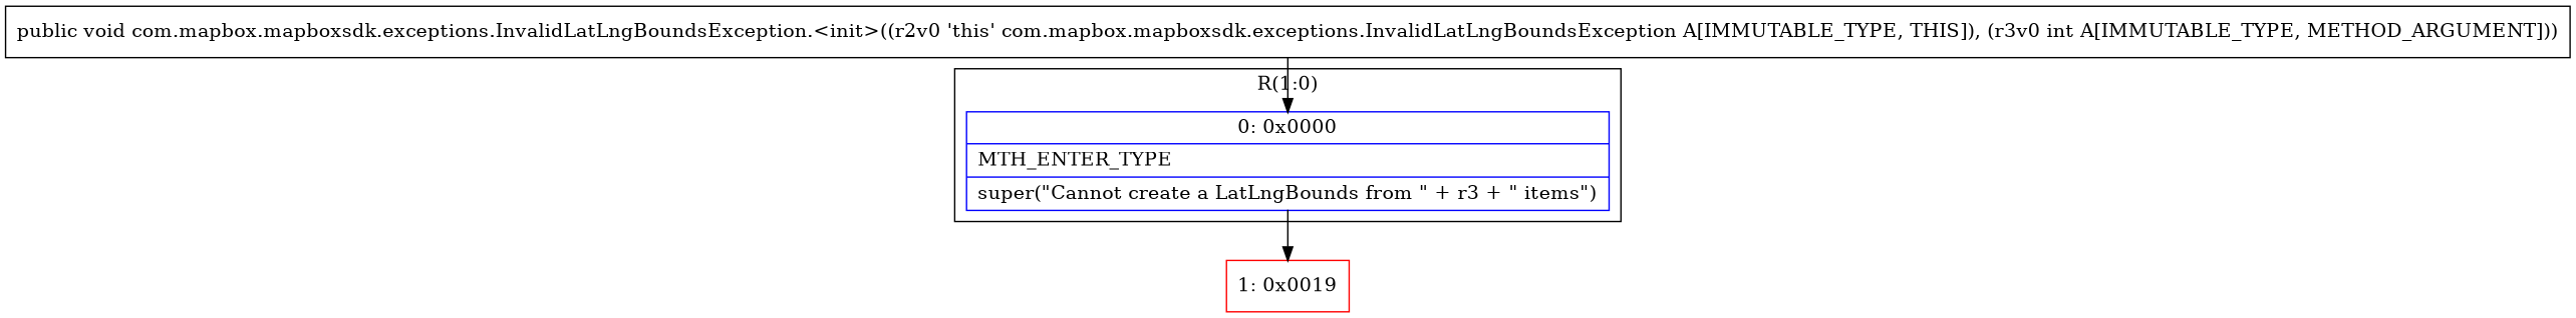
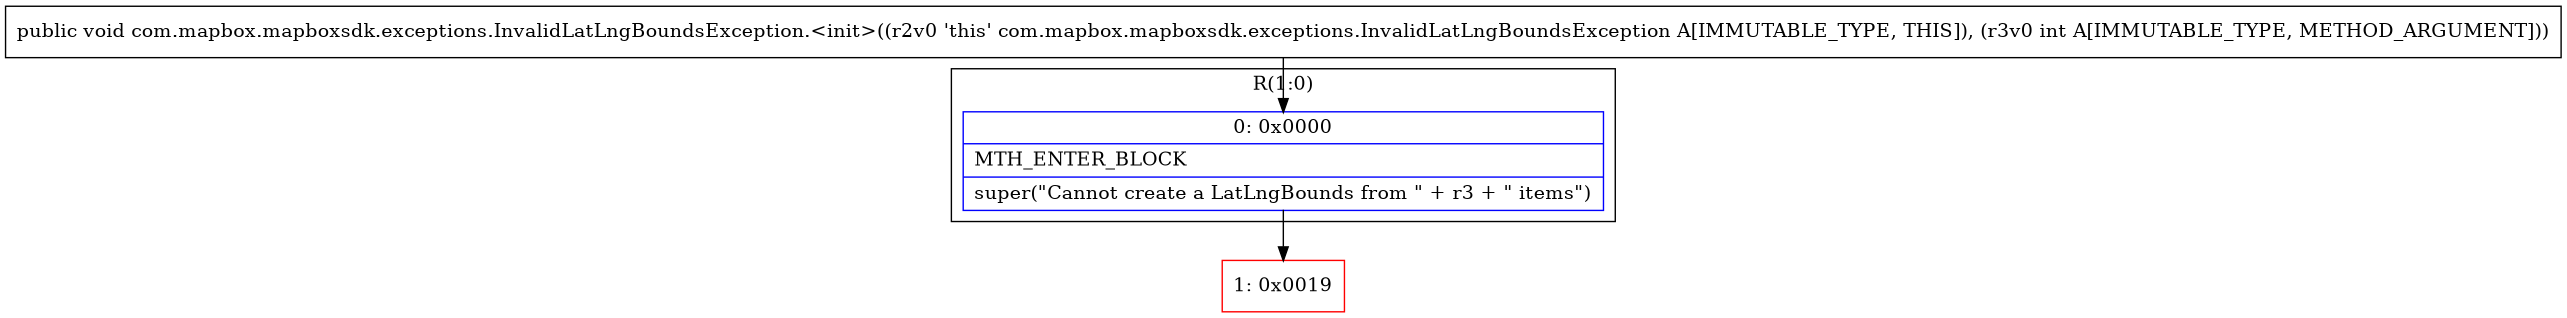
  digraph {
    node [shape=record]
-   n1 [color=blue label="{0\:\ 0x0000|MTH_ENTER_TYPE\l|super(\"Cannot create a LatLngBounds from \" + r3 + \" items\")\l}"]
+   n1 [color=blue label="{0\:\ 0x0000|MTH_ENTER_BLOCK\l|super(\"Cannot create a LatLngBounds from \" + r3 + \" items\")\l}"]
    n2 [color=red label="{1\:\ 0x0019}"]
    n3 [label="{public void com.mapbox.mapboxsdk.exceptions.InvalidLatLngBoundsException.\<init\>((r2v0 'this' com.mapbox.mapboxsdk.exceptions.InvalidLatLngBoundsException A[IMMUTABLE_TYPE, THIS]), (r3v0 int A[IMMUTABLE_TYPE, METHOD_ARGUMENT])) }"]
    subgraph cluster_1 {
      label="R(1:0)"
      n1
    }
    n1 -> n2
    n3 -> n1
  }
